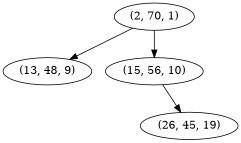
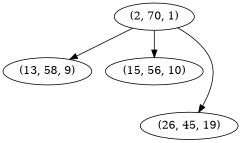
  digraph {
    "(2, 70, 1)"
-   "(13, 58, 9)" [label="(13, 48, 9)"]
+   "(13, 58, 9)"
    "(15, 56, 10)"
    "(26, 45, 19)"
    "(2, 70, 1)" -> "(13, 58, 9)"
    "(2, 70, 1)" -> "(15, 56, 10)"
-   "(15, 56, 10)" -> "(26, 45, 19)"
+   "(2, 70, 1)" -> "(26, 45, 19)"
  }
